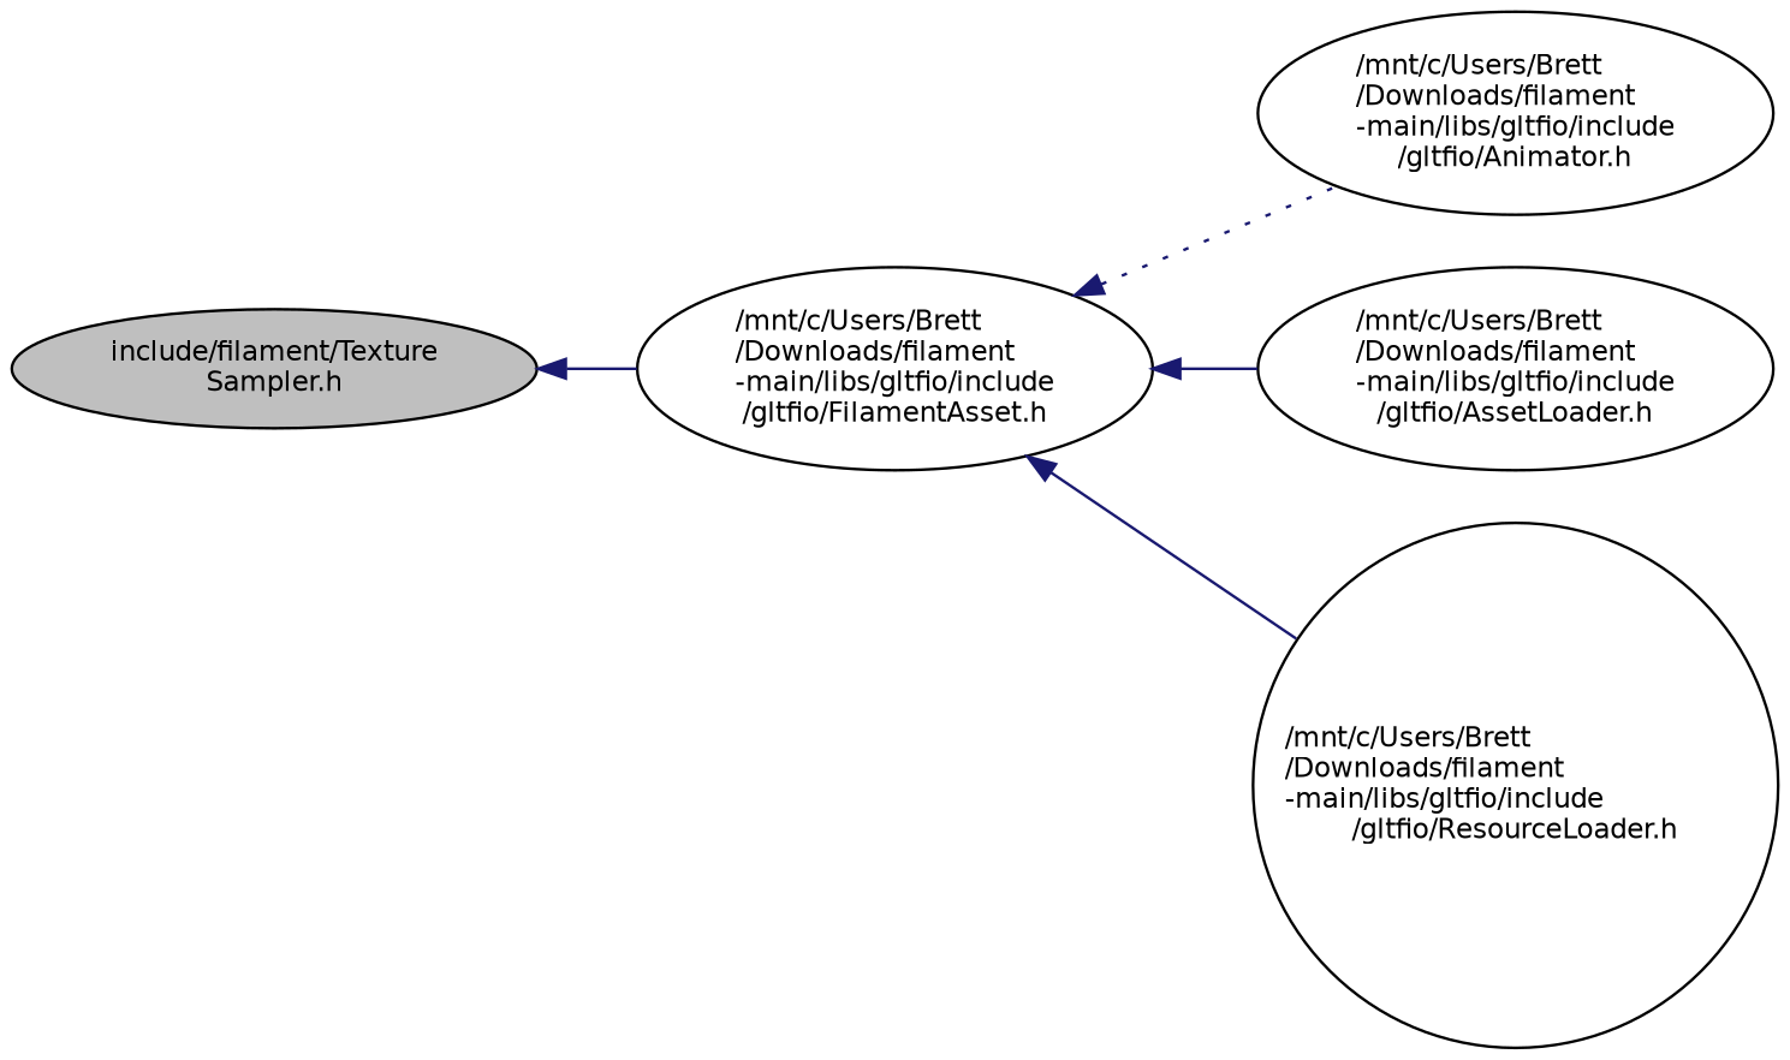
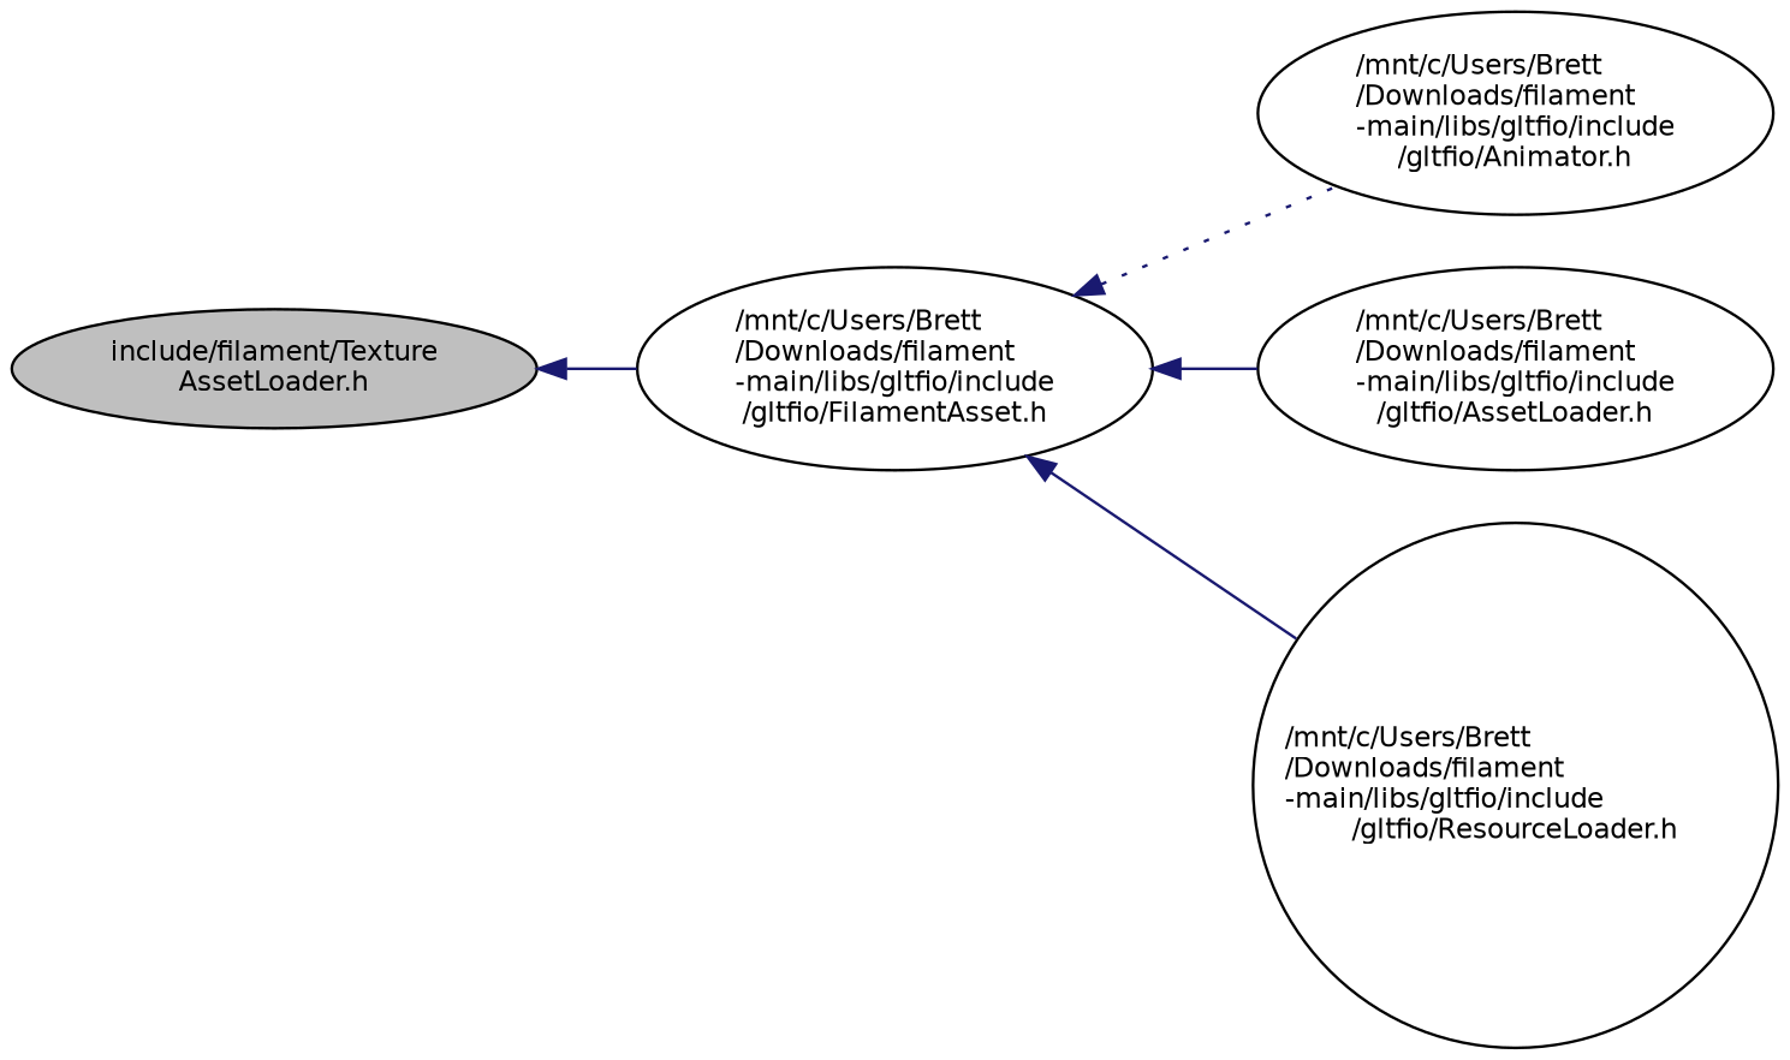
  digraph {
    rankdir=LR
    node [color=black fontname=Helvetica fontsize=10 shape=ellipse]
    edge [color=midnightblue dir=back fontname=Helvetica fontsize=10 labelfontname=Helvetica labelfontsize=10 style=solid]
-   n1 [fillcolor=grey75 fontcolor=black height=0.2 label="include/filament/Texture\lSampler.h" style=filled width=0.4]
+   n1 [fillcolor=grey75 fontcolor=black height=0.2 label="include/filament/Texture\lAssetLoader.h" style=filled width=0.4]
    n2 [height=0.2 label="/mnt/c/Users/Brett\l/Downloads/filament\l-main/libs/gltfio/include\l/gltfio/FilamentAsset.h" width=0.4]
    n3 [height=0.2 label="/mnt/c/Users/Brett\l/Downloads/filament\l-main/libs/gltfio/include\l/gltfio/Animator.h" width=0.4]
    n4 [height=0.2 label="/mnt/c/Users/Brett\l/Downloads/filament\l-main/libs/gltfio/include\l/gltfio/AssetLoader.h" width=0.4]
    n5 [height=0.2 label="/mnt/c/Users/Brett\l/Downloads/filament\l-main/libs/gltfio/include\l/gltfio/ResourceLoader.h" shape=circle width=0.4]
    n1 -> n2
    n2 -> n3 [style=dotted]
    n2 -> n4
    n2 -> n5
  }
